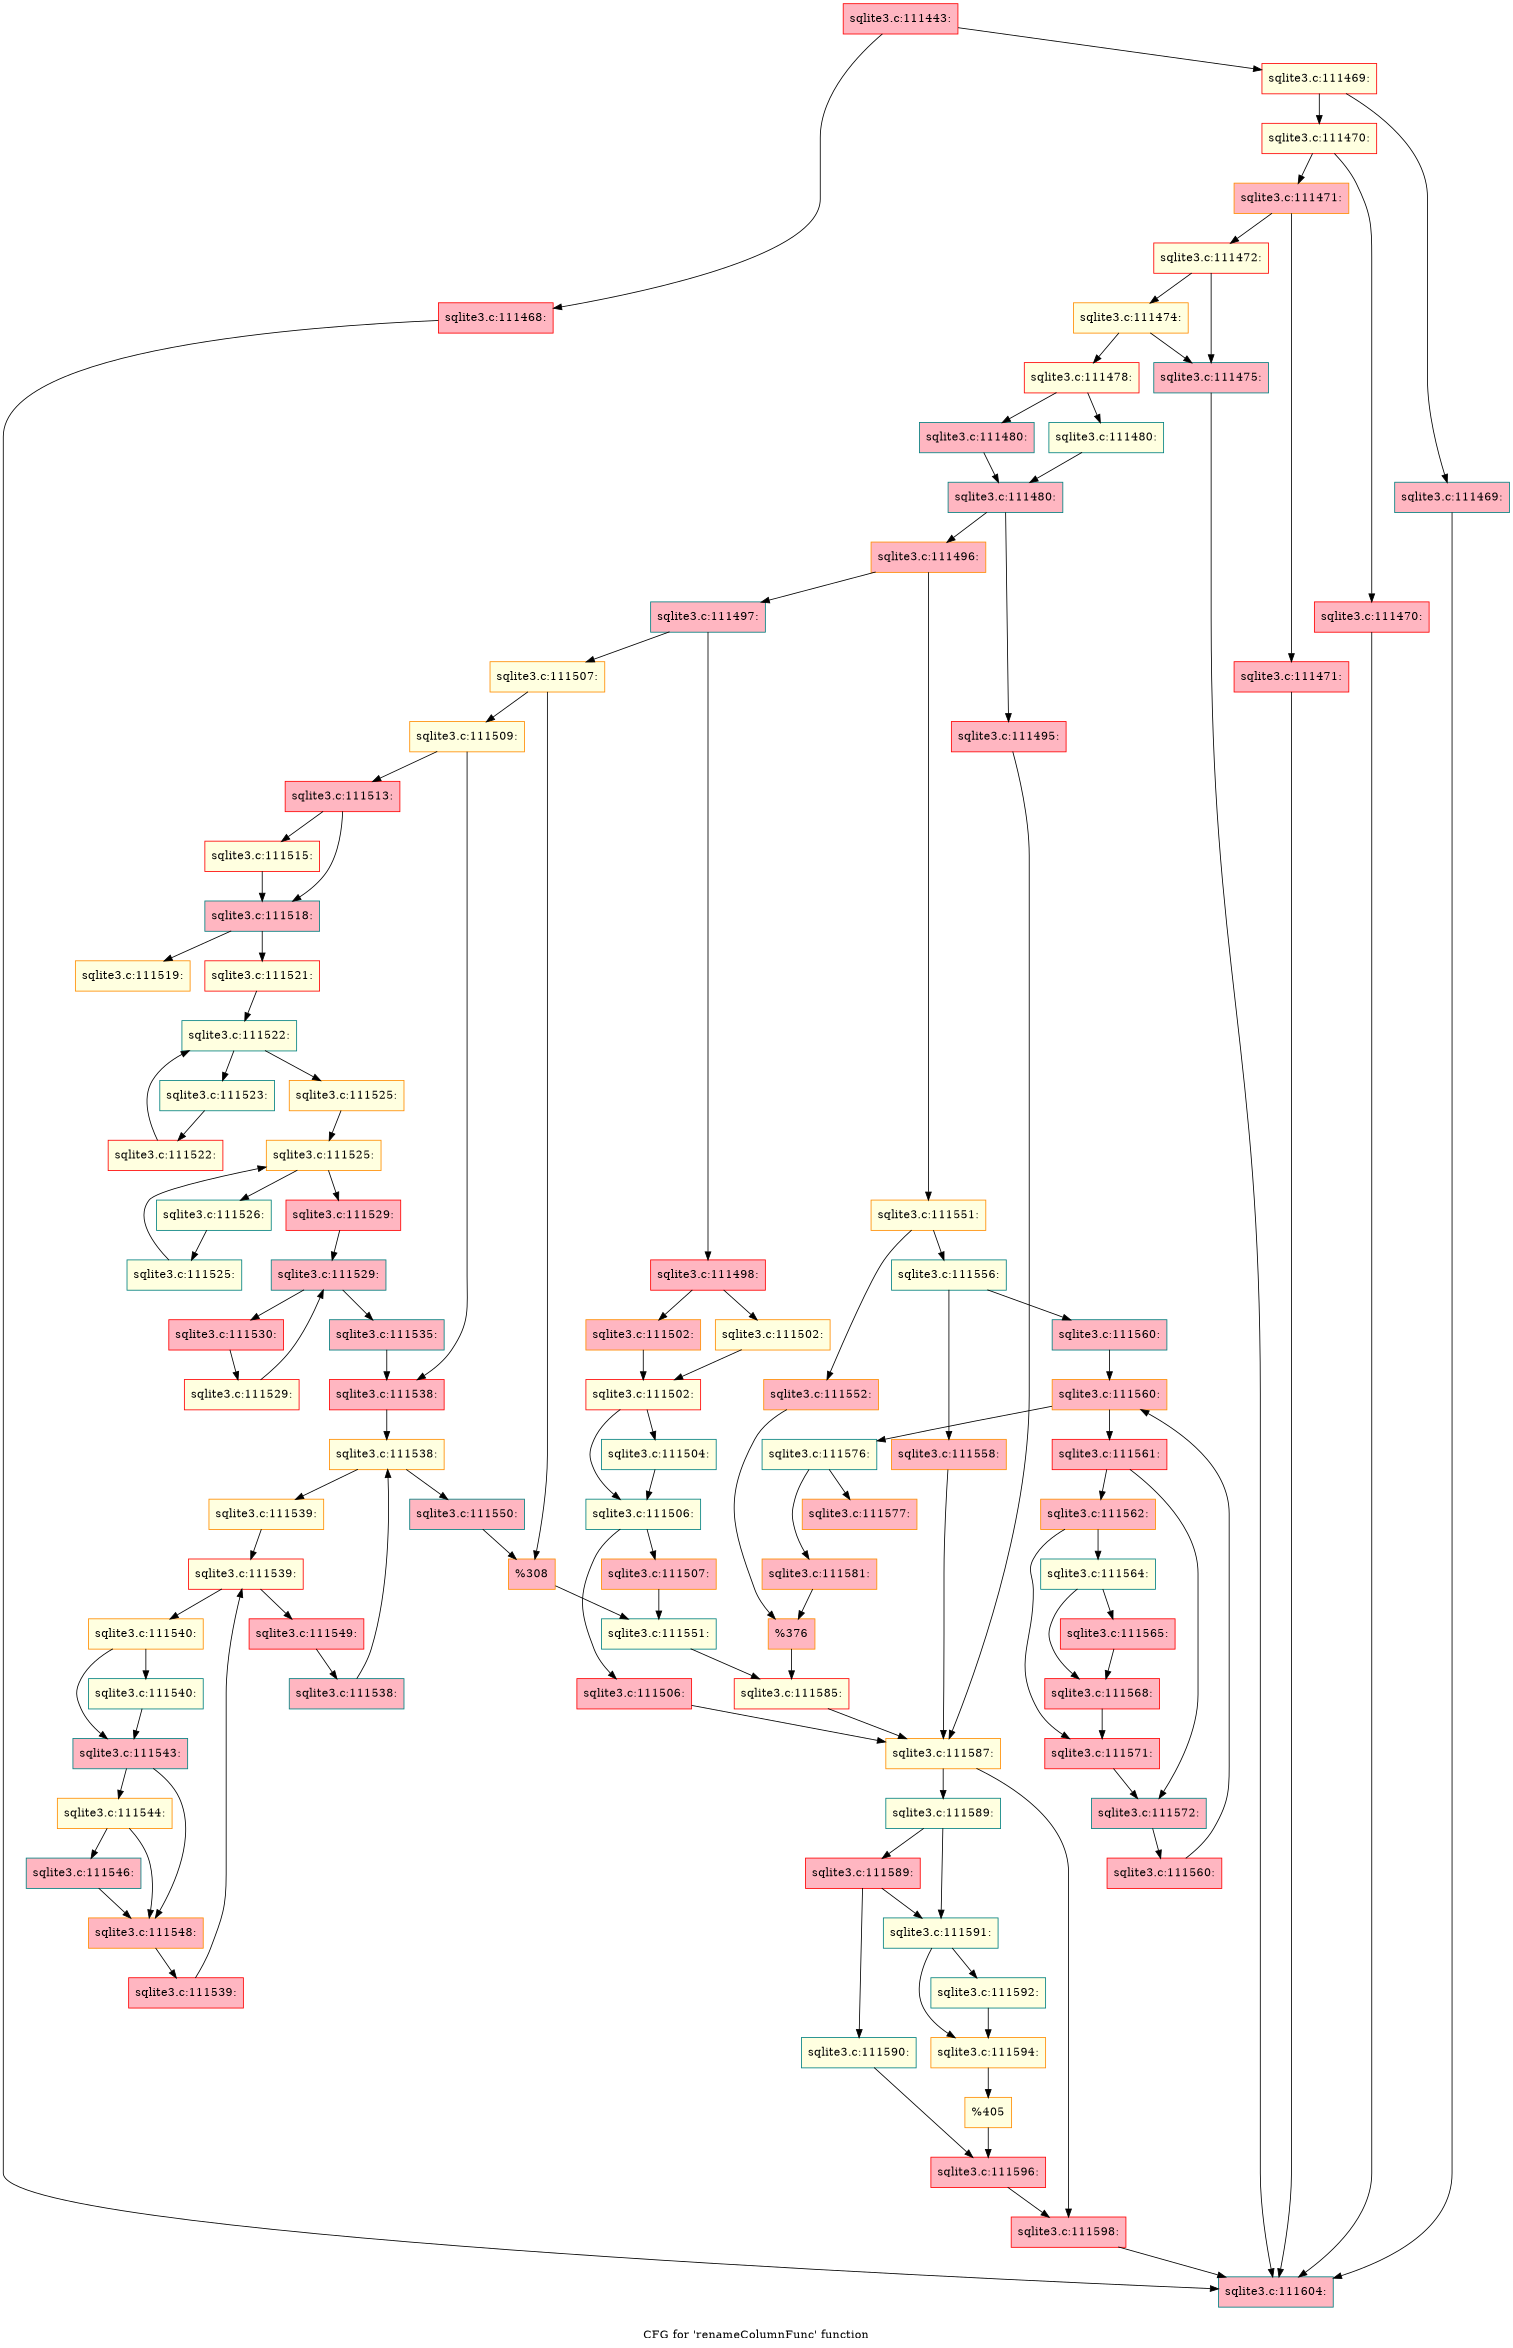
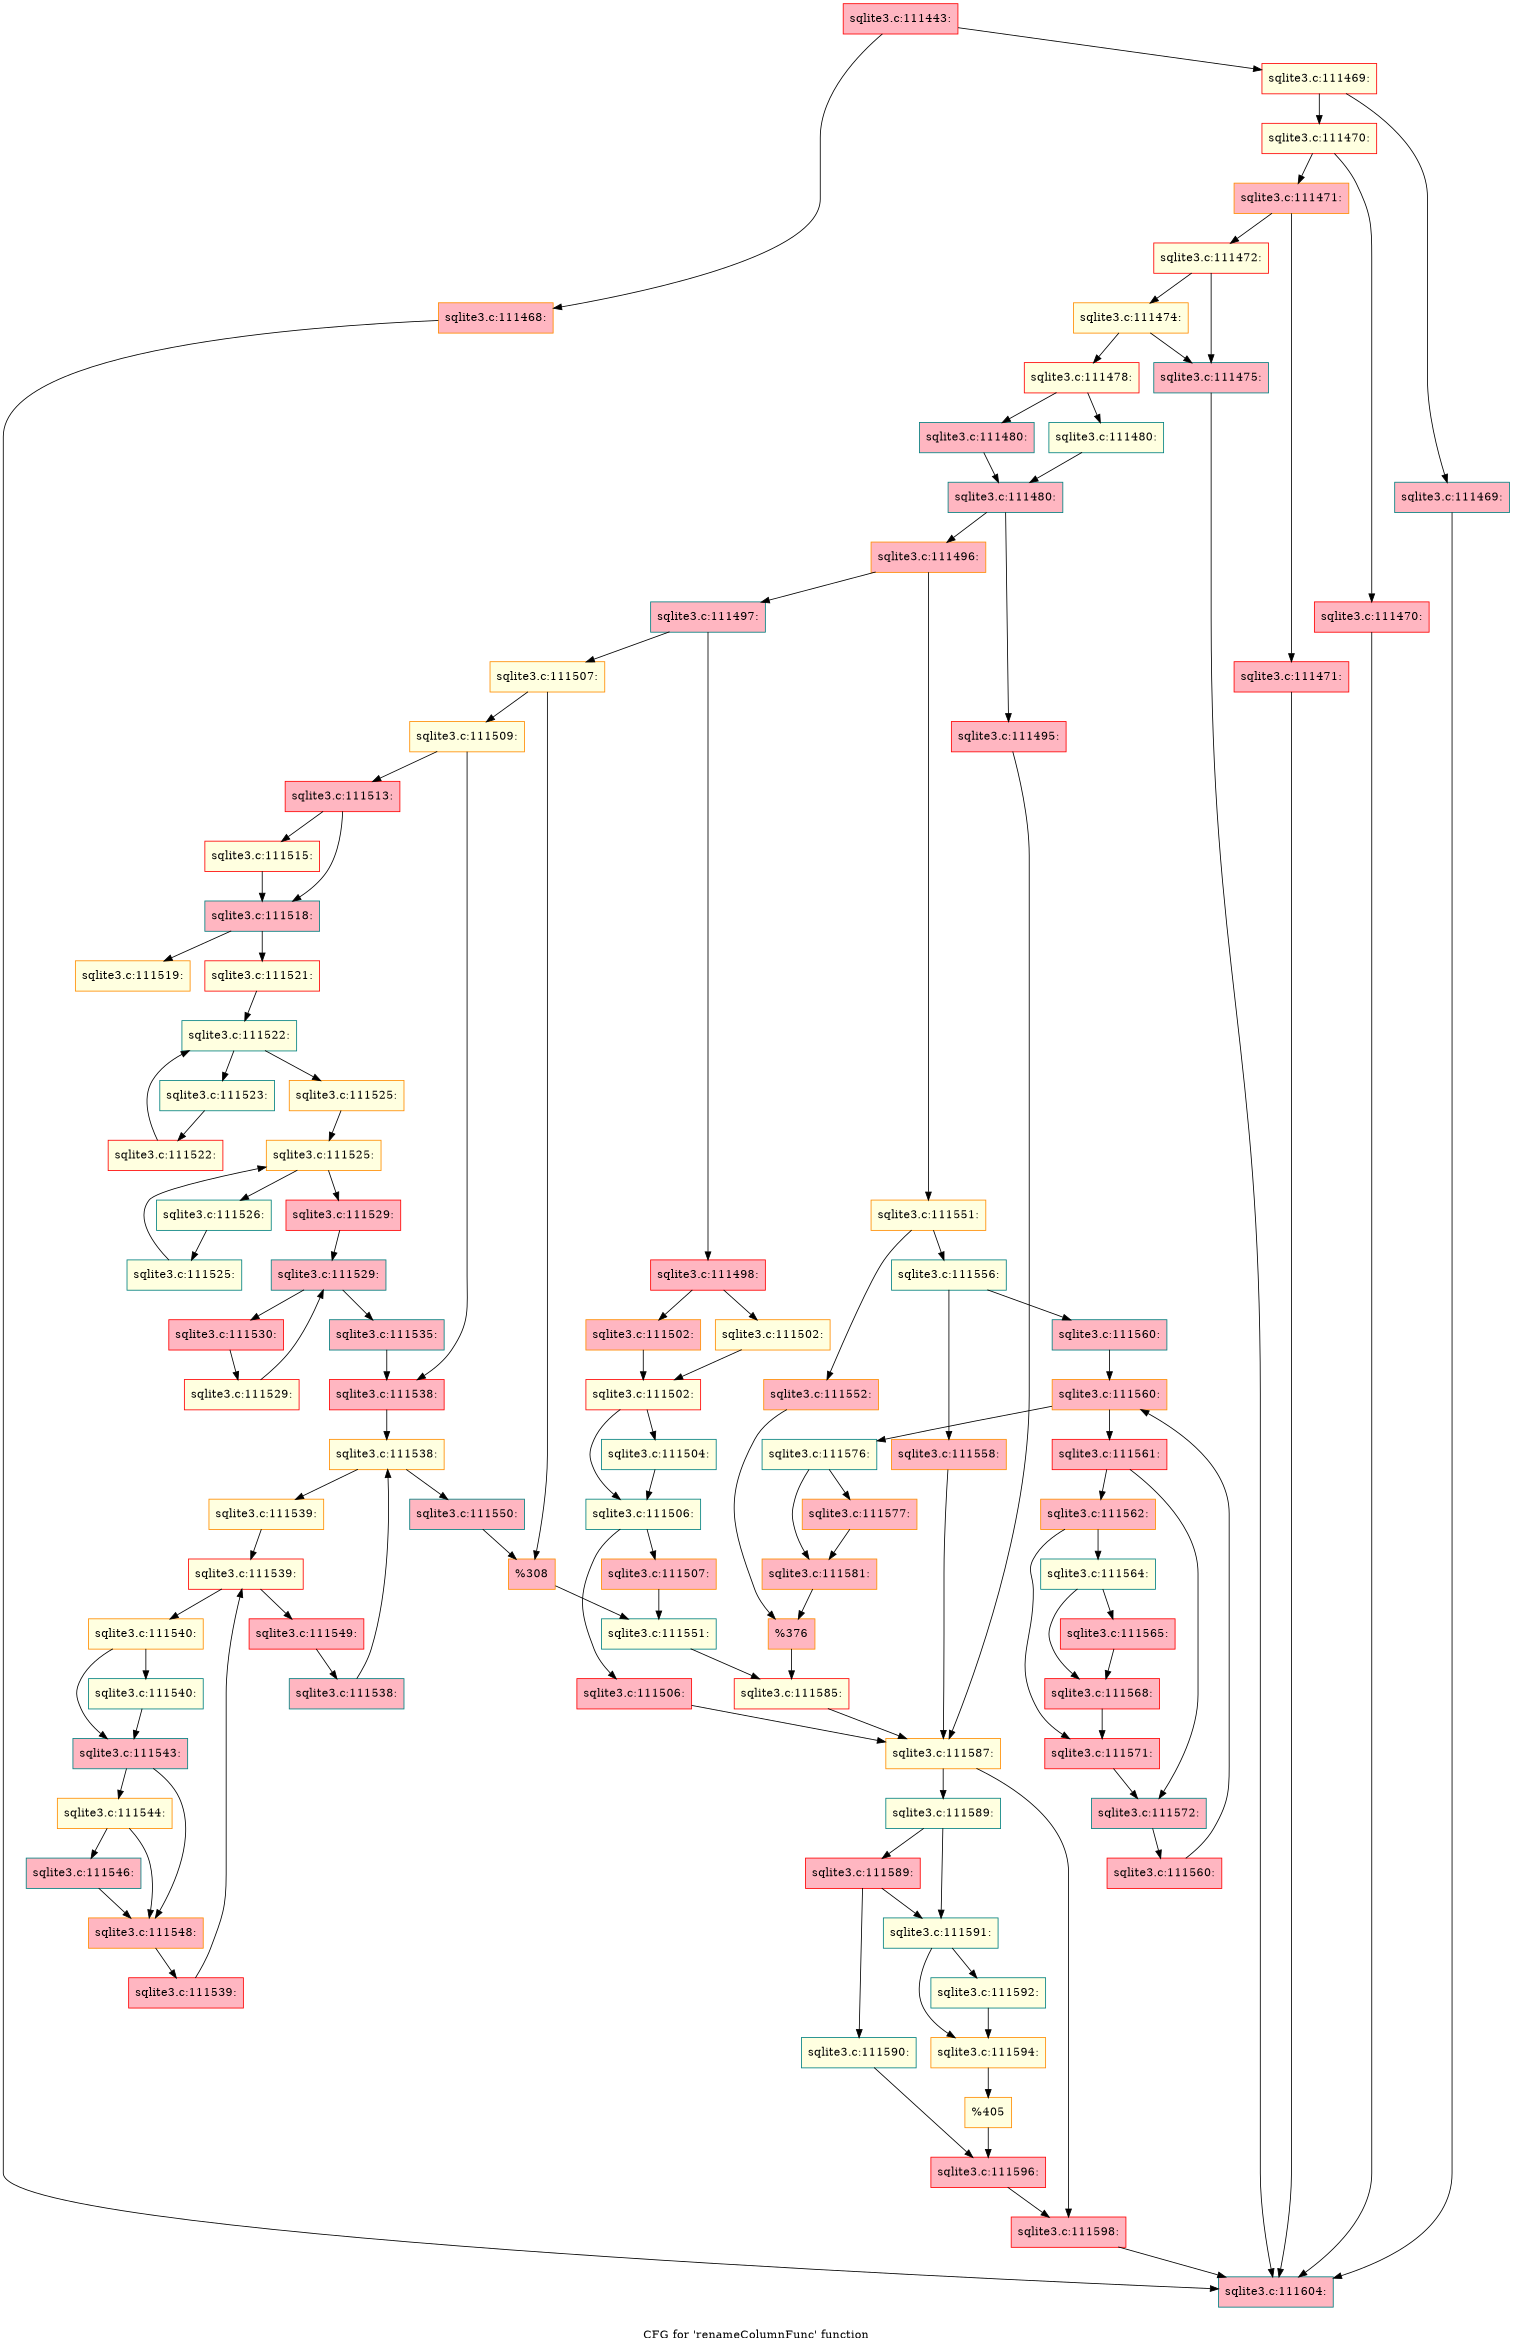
  digraph {
    label="CFG for 'renameColumnFunc' function"
    node [color=red fillcolor=lightpink shape=record style=filled]
    n1 [label="{sqlite3.c:111443:}"]
-   n2 [label="{sqlite3.c:111468:}"]
+   n2 [color=darkorange label="{sqlite3.c:111468:}"]
    n3 [fillcolor=lightyellow label="{sqlite3.c:111469:}"]
    n4 [color=teal label="{sqlite3.c:111604:}"]
    n5 [color=teal label="{sqlite3.c:111469:}"]
    n6 [fillcolor=lightyellow label="{sqlite3.c:111470:}"]
    n7 [label="{sqlite3.c:111470:}"]
    n8 [color=darkorange label="{sqlite3.c:111471:}"]
    n9 [label="{sqlite3.c:111471:}"]
    n10 [fillcolor=lightyellow label="{sqlite3.c:111472:}"]
    n11 [color=teal label="{sqlite3.c:111475:}"]
    n12 [color=darkorange fillcolor=lightyellow label="{sqlite3.c:111474:}"]
    n13 [fillcolor=lightyellow label="{sqlite3.c:111478:}"]
    n14 [color=teal label="{sqlite3.c:111480:}"]
    n15 [color=teal fillcolor=lightyellow label="{sqlite3.c:111480:}"]
    n16 [color=teal label="{sqlite3.c:111480:}"]
    n17 [label="{sqlite3.c:111495:}"]
    n18 [color=darkorange label="{sqlite3.c:111496:}"]
    n19 [color=darkorange fillcolor=lightyellow label="{sqlite3.c:111587:}"]
    n20 [color=teal label="{sqlite3.c:111497:}"]
    n21 [color=darkorange fillcolor=lightyellow label="{sqlite3.c:111551:}"]
    n22 [color=teal fillcolor=lightyellow label="{sqlite3.c:111589:}"]
    n23 [label="{sqlite3.c:111598:}"]
    n24 [label="{sqlite3.c:111498:}"]
    n25 [color=darkorange fillcolor=lightyellow label="{sqlite3.c:111507:}"]
    n26 [color=darkorange label="{sqlite3.c:111552:}"]
    n27 [color=teal fillcolor=lightyellow label="{sqlite3.c:111556:}"]
    n28 [label="{sqlite3.c:111589:}"]
    n29 [color=teal fillcolor=lightyellow label="{sqlite3.c:111591:}"]
    n30 [color=darkorange label="{sqlite3.c:111502:}"]
    n31 [color=darkorange fillcolor=lightyellow label="{sqlite3.c:111502:}"]
    n32 [color=darkorange fillcolor=lightyellow label="{sqlite3.c:111509:}"]
    n33 [color=darkorange label="{%308}"]
    n34 [color=darkorange label="{%376}"]
    n35 [color=darkorange label="{sqlite3.c:111558:}"]
    n36 [color=teal label="{sqlite3.c:111560:}"]
    n37 [fillcolor=lightyellow label="{sqlite3.c:111502:}"]
    n38 [label="{sqlite3.c:111513:}"]
    n39 [label="{sqlite3.c:111538:}"]
    n40 [color=teal fillcolor=lightyellow label="{sqlite3.c:111551:}"]
    n41 [color=teal fillcolor=lightyellow label="{sqlite3.c:111504:}"]
    n42 [color=teal fillcolor=lightyellow label="{sqlite3.c:111506:}"]
    n43 [label="{sqlite3.c:111506:}"]
    n44 [color=darkorange label="{sqlite3.c:111507:}"]
    n45 [fillcolor=lightyellow label="{sqlite3.c:111585:}"]
    n46 [fillcolor=lightyellow label="{sqlite3.c:111515:}"]
    n47 [color=teal label="{sqlite3.c:111518:}"]
    n48 [color=darkorange fillcolor=lightyellow label="{sqlite3.c:111538:}"]
    n49 [color=darkorange fillcolor=lightyellow label="{sqlite3.c:111519:}"]
    n50 [fillcolor=lightyellow label="{sqlite3.c:111521:}"]
    n51 [color=darkorange fillcolor=lightyellow label="{sqlite3.c:111539:}"]
    n52 [color=teal label="{sqlite3.c:111550:}"]
    n53 [color=teal fillcolor=lightyellow label="{sqlite3.c:111522:}"]
    n54 [color=teal fillcolor=lightyellow label="{sqlite3.c:111523:}"]
    n55 [color=darkorange fillcolor=lightyellow label="{sqlite3.c:111525:}"]
    n56 [fillcolor=lightyellow label="{sqlite3.c:111522:}"]
    n57 [color=darkorange fillcolor=lightyellow label="{sqlite3.c:111525:}"]
    n58 [color=teal fillcolor=lightyellow label="{sqlite3.c:111526:}"]
    n59 [label="{sqlite3.c:111529:}"]
    n60 [color=teal fillcolor=lightyellow label="{sqlite3.c:111525:}"]
    n61 [color=teal label="{sqlite3.c:111529:}"]
    n62 [label="{sqlite3.c:111530:}"]
    n63 [color=teal label="{sqlite3.c:111535:}"]
    n64 [fillcolor=lightyellow label="{sqlite3.c:111529:}"]
    n65 [fillcolor=lightyellow label="{sqlite3.c:111539:}"]
    n66 [color=darkorange fillcolor=lightyellow label="{sqlite3.c:111540:}"]
    n67 [label="{sqlite3.c:111549:}"]
    n68 [color=teal fillcolor=lightyellow label="{sqlite3.c:111540:}"]
    n69 [color=teal label="{sqlite3.c:111543:}"]
    n70 [color=teal label="{sqlite3.c:111538:}"]
    n71 [color=darkorange fillcolor=lightyellow label="{sqlite3.c:111544:}"]
    n72 [color=darkorange label="{sqlite3.c:111548:}"]
    n73 [color=teal label="{sqlite3.c:111546:}"]
    n74 [label="{sqlite3.c:111539:}"]
    n75 [color=darkorange label="{sqlite3.c:111560:}"]
    n76 [label="{sqlite3.c:111561:}"]
    n77 [color=teal fillcolor=lightyellow label="{sqlite3.c:111576:}"]
    n78 [color=darkorange label="{sqlite3.c:111562:}"]
    n79 [color=teal label="{sqlite3.c:111572:}"]
    n80 [color=darkorange label="{sqlite3.c:111577:}"]
    n81 [color=darkorange label="{sqlite3.c:111581:}"]
    n82 [color=teal fillcolor=lightyellow label="{sqlite3.c:111564:}"]
    n83 [label="{sqlite3.c:111571:}"]
    n84 [label="{sqlite3.c:111560:}"]
    n85 [label="{sqlite3.c:111565:}"]
    n86 [label="{sqlite3.c:111568:}"]
    n87 [color=teal fillcolor=lightyellow label="{sqlite3.c:111590:}"]
    n88 [color=teal fillcolor=lightyellow label="{sqlite3.c:111592:}"]
    n89 [color=darkorange fillcolor=lightyellow label="{sqlite3.c:111594:}"]
    n90 [label="{sqlite3.c:111596:}"]
    n91 [color=darkorange fillcolor=lightyellow label="{%405}"]
    n1 -> n2
    n1 -> n3
    n2 -> n4
    n3 -> n5
    n3 -> n6
    n5 -> n4
    n6 -> n7
    n6 -> n8
    n7 -> n4
    n8 -> n9
    n8 -> n10
    n9 -> n4
    n10 -> n11
    n10 -> n12
    n11 -> n4
    n12 -> n11
    n12 -> n13
    n13 -> n14
    n13 -> n15
    n14 -> n16
    n15 -> n16
    n16 -> n17
    n16 -> n18
    n17 -> n19
    n18 -> n20
    n18 -> n21
    n19 -> n22
    n19 -> n23
    n20 -> n24
    n20 -> n25
    n21 -> n26
    n21 -> n27
    n22 -> n28
    n22 -> n29
    n23 -> n4
    n24 -> n30
    n24 -> n31
    n25 -> n32
    n25 -> n33
    n26 -> n34
    n27 -> n35
    n27 -> n36
    n28 -> n29
    n28 -> n87
    n29 -> n88
    n29 -> n89
    n30 -> n37
    n31 -> n37
    n32 -> n38
    n32 -> n39
    n33 -> n40
    n34 -> n45
    n35 -> n19
    n36 -> n75
    n37 -> n41
    n37 -> n42
    n38 -> n46
    n38 -> n47
    n39 -> n48
    n40 -> n45
    n41 -> n42
    n42 -> n43
    n42 -> n44
    n43 -> n19
    n44 -> n40
    n45 -> n19
    n46 -> n47
    n47 -> n49
    n47 -> n50
    n48 -> n51
    n48 -> n52
    n50 -> n53
    n51 -> n65
    n52 -> n33
    n53 -> n54
    n53 -> n55
    n54 -> n56
    n55 -> n57
    n56 -> n53
    n57 -> n58
    n57 -> n59
    n58 -> n60
    n59 -> n61
    n60 -> n57
    n61 -> n62
    n61 -> n63
    n62 -> n64
    n63 -> n39
    n64 -> n61
    n65 -> n66
    n65 -> n67
    n66 -> n68
    n66 -> n69
    n67 -> n70
    n68 -> n69
    n69 -> n71
    n69 -> n72
    n70 -> n48
    n71 -> n72
    n71 -> n73
    n72 -> n74
    n73 -> n72
    n74 -> n65
    n75 -> n76
    n75 -> n77
    n76 -> n78
    n76 -> n79
    n77 -> n80
    n77 -> n81
    n78 -> n82
    n78 -> n83
    n79 -> n84
+   n80 -> n81
    n81 -> n34
    n82 -> n85
    n82 -> n86
    n83 -> n79
    n84 -> n75
    n85 -> n86
    n86 -> n83
    n87 -> n90
    n88 -> n89
    n89 -> n91
    n90 -> n23
    n91 -> n90
  }
